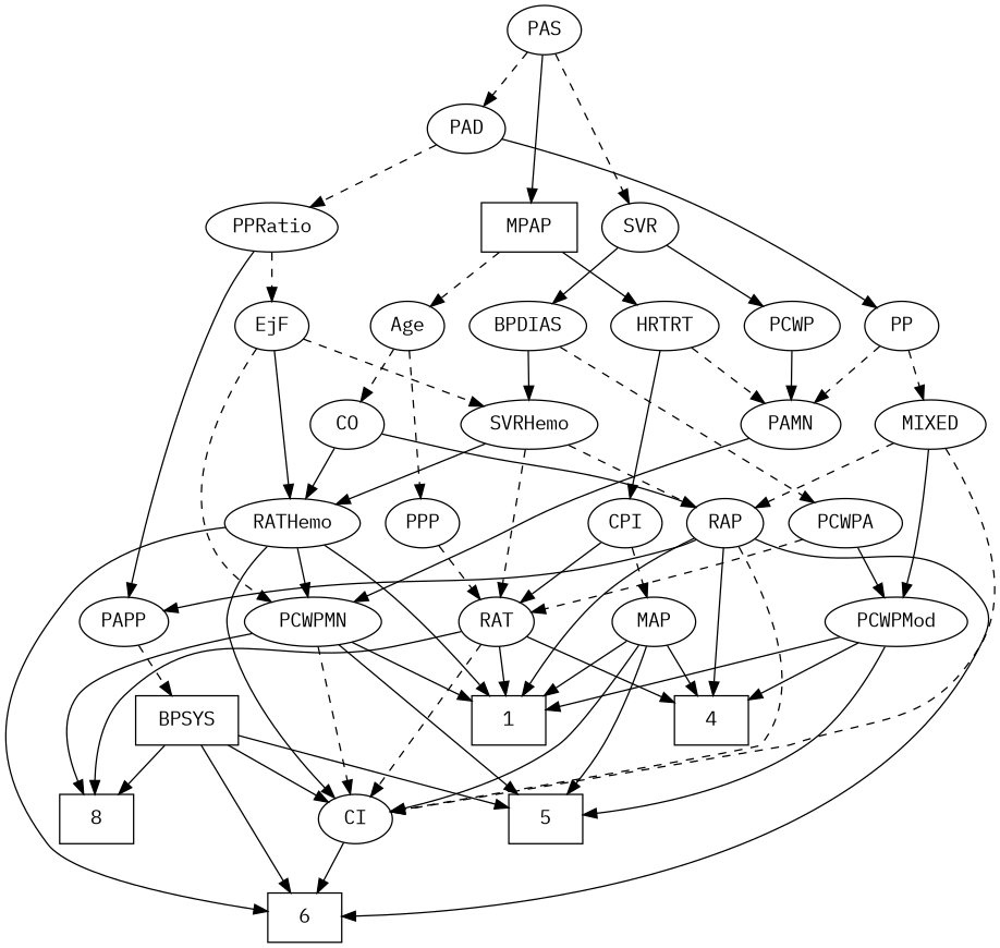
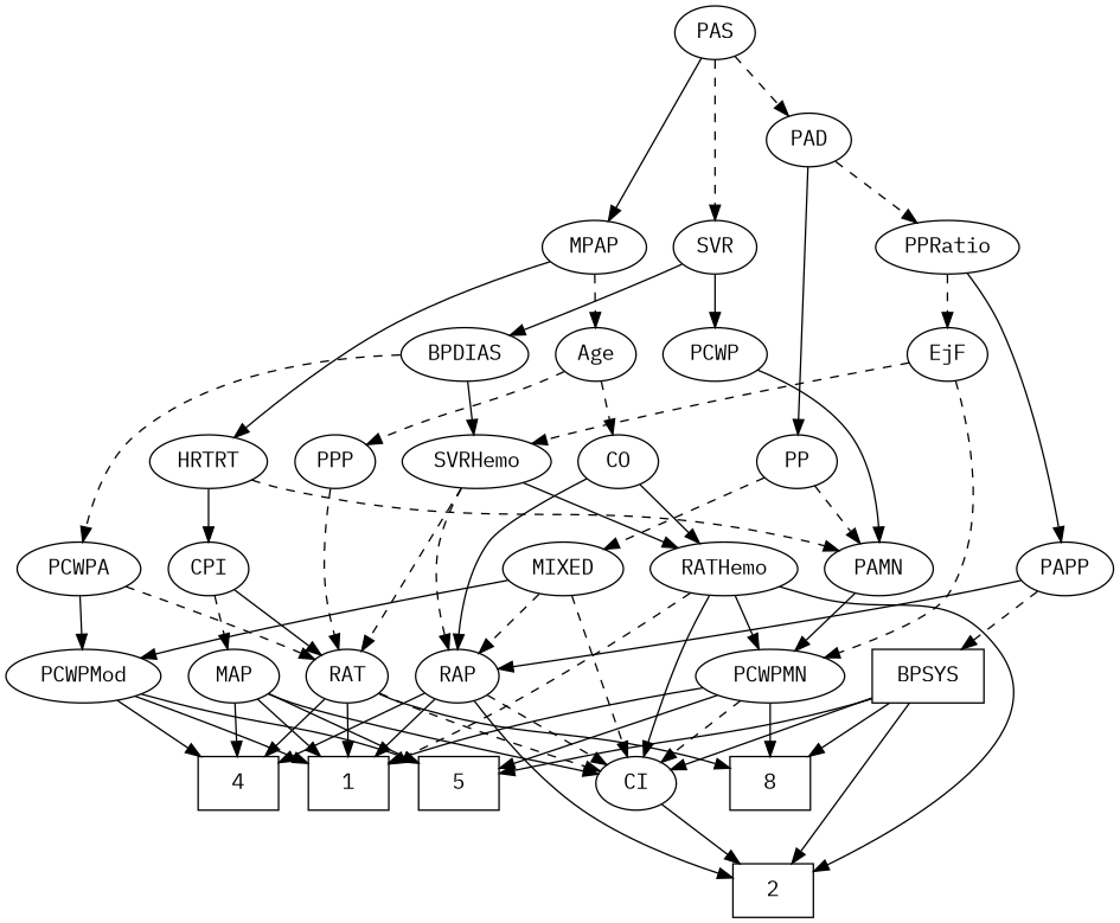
  strict digraph {
    fontname="IBM Plex Mono"
    node [fontname="IBM Plex Mono"]
    edge [fontname="IBM Plex Mono" style=solid]
    1 [height=0.5 shape=box width=0.75]
-   2 [height=0.5 shape=box width=0.75 label=6]
+   2 [height=0.5 shape=box width=0.75]
    n3 [height=0.5 label=8 shape=box width=0.75]
    4 [height=0.5 shape=box width=0.75]
    5 [height=0.5 shape=box width=0.75]
    Age [height=0.5 width=0.75]
    CO [height=0.5 width=0.75]
    PPP [height=0.5 width=0.75]
    RAP [height=0.5 width=0.77632]
    RATHemo [height=0.5 width=1.3721]
    RAT [height=0.5 width=0.75827]
    CI [height=0.5 width=0.75]
    PCWPMN [height=0.5 width=1.3902]
    EjF [height=0.5 width=0.75]
    SVRHemo [height=0.5 width=1.3902]
    MIXED [height=0.5 width=1.1193]
    PCWPMod [height=0.5 width=1.4443]
-   MPAP [height=0.5 width=0.97491 shape=box]
+   MPAP [height=0.5 width=0.97491]
    HRTRT [height=0.5 width=1.1013]
    PAMN [height=0.5 width=1.011]
    CPI [height=0.5 width=0.75]
    MAP [height=0.5 width=0.84854]
    BPSYS [height=0.5 shape=box width=1.0471]
    PAD [height=0.5 width=0.79437]
    PP [height=0.5 width=0.75]
    PPRatio [height=0.5 width=1.1013]
    PAPP [height=0.5 width=0.88464]
    PAS [height=0.5 width=0.75]
    SVR [height=0.5 width=0.77632]
    BPDIAS [height=0.5 width=1.1735]
    PCWP [height=0.5 width=0.97491]
    PCWPA [height=0.5 width=1.1555]
    Age -> CO [style=dashed]
    Age -> PPP [style=dashed]
    CO -> RAP
    CO -> RATHemo
    PPP -> RAT [style=dashed]
    RAP -> 1
    RAP -> 2
    RAP -> 4
    RAP -> CI [style=dashed]
-   RATHemo -> 1
+   RATHemo -> 1 [style=dashed]
    RATHemo -> 2
    RATHemo -> CI
    RATHemo -> PCWPMN
    RAT -> 1
    RAT -> n3
    RAT -> 4
    RAT -> CI [style=dashed]
    CI -> 2
    PCWPMN -> 1
    PCWPMN -> n3
    PCWPMN -> 5
    PCWPMN -> CI [style=dashed]
-   EjF -> RATHemo
    EjF -> PCWPMN [style=dashed]
    EjF -> SVRHemo [style=dashed]
    SVRHemo -> RAP [style=dashed]
    SVRHemo -> RATHemo
    SVRHemo -> RAT [style=dashed]
    MIXED -> RAP [style=dashed]
    MIXED -> CI [style=dashed]
    MIXED -> PCWPMod
    PCWPMod -> 1
    PCWPMod -> 4
    PCWPMod -> 5
    MPAP -> Age [style=dashed]
    MPAP -> HRTRT
    HRTRT -> PAMN [style=dashed]
    HRTRT -> CPI
    PAMN -> PCWPMN
    CPI -> RAT
    CPI -> MAP [style=dashed]
    MAP -> 1
    MAP -> 4
    MAP -> 5
    MAP -> CI
    BPSYS -> 2
    BPSYS -> n3
    BPSYS -> 5
    BPSYS -> CI
    PAD -> PP
    PAD -> PPRatio [style=dashed]
    PP -> MIXED [style=dashed]
    PP -> PAMN [style=dashed]
    PPRatio -> EjF [style=dashed]
    PPRatio -> PAPP
-   RAP -> PAPP
+   PAPP -> RAP
    PAPP -> BPSYS [style=dashed]
    PAS -> MPAP
    PAS -> PAD [style=dashed]
    PAS -> SVR [style=dashed]
    SVR -> BPDIAS
    SVR -> PCWP
    BPDIAS -> SVRHemo
    BPDIAS -> PCWPA [style=dashed]
    PCWP -> PAMN
    PCWPA -> RAT [style=dashed]
    PCWPA -> PCWPMod
  }
